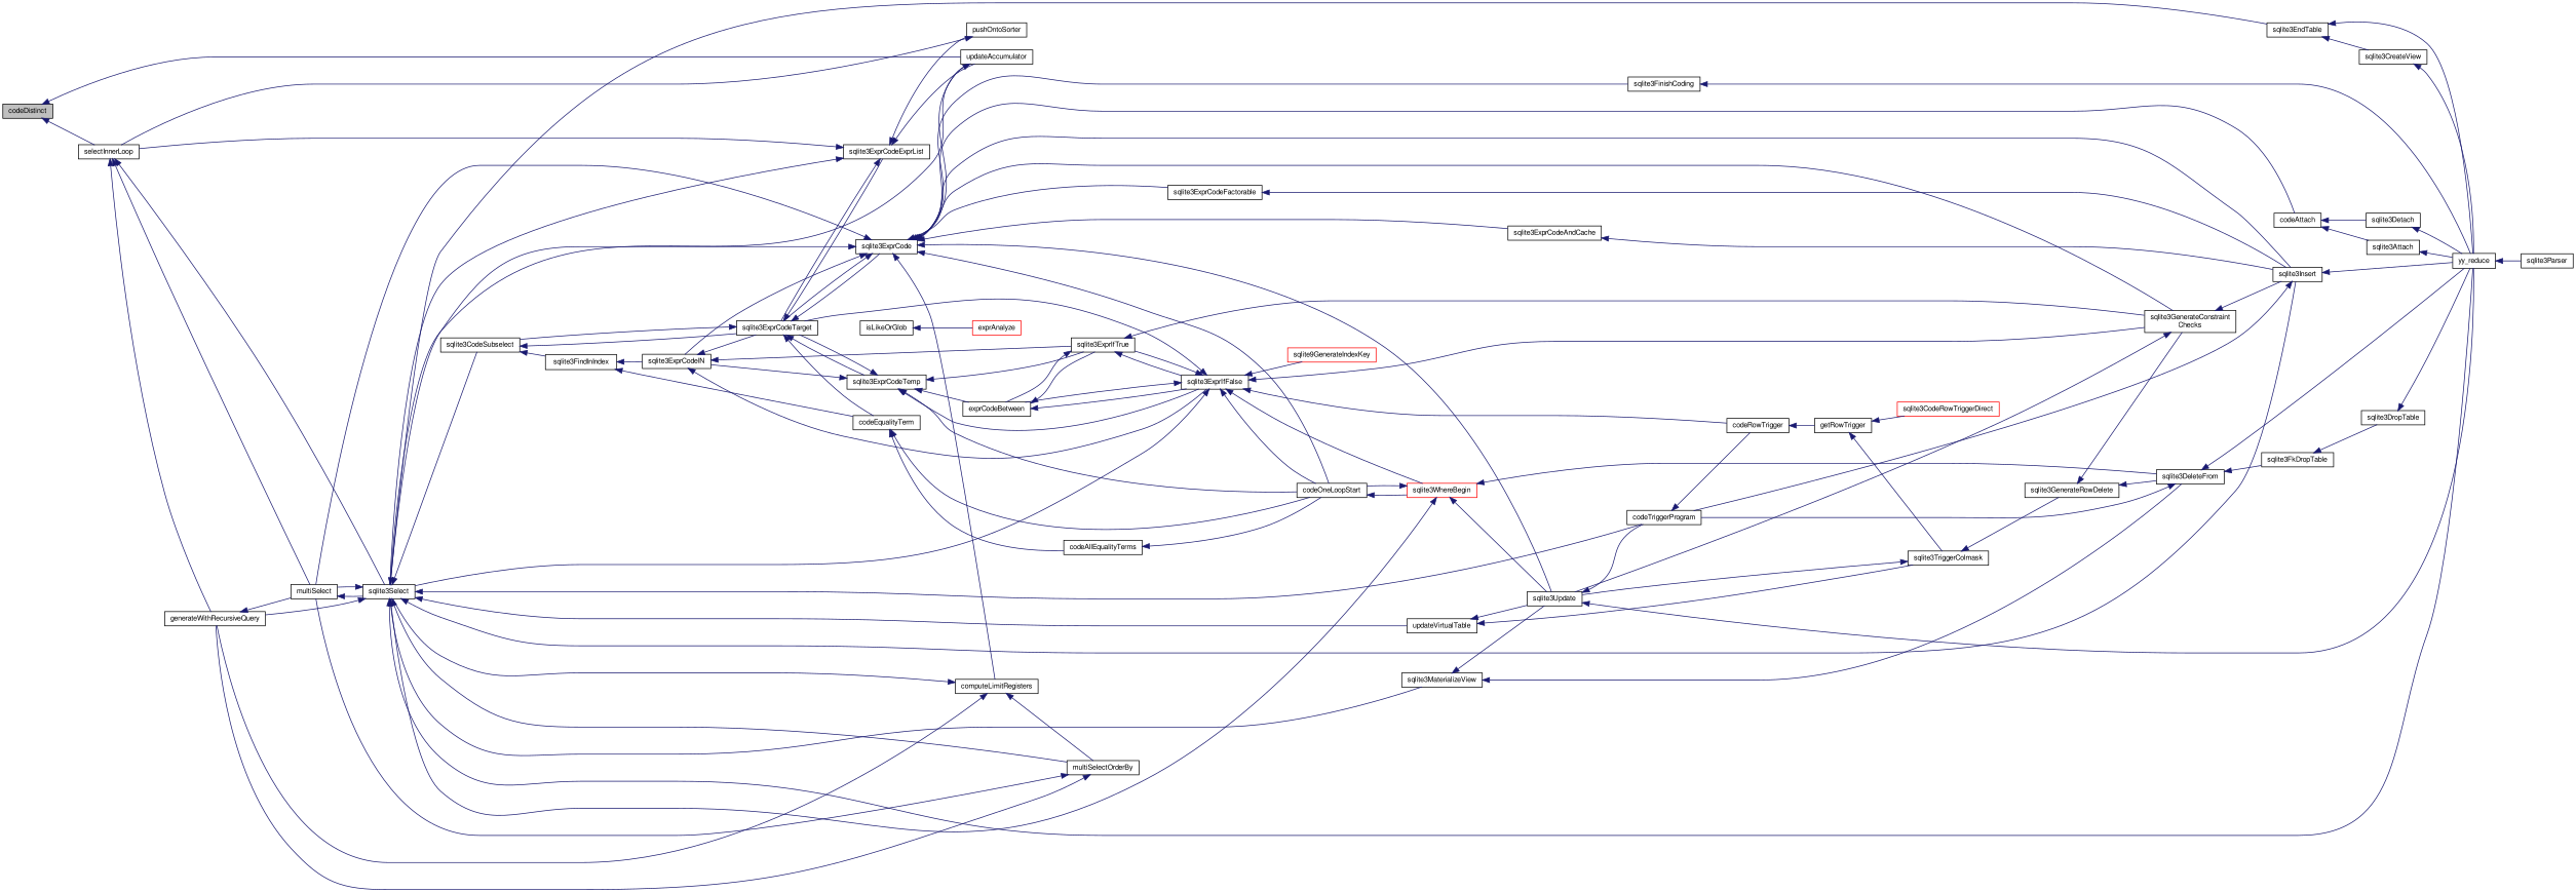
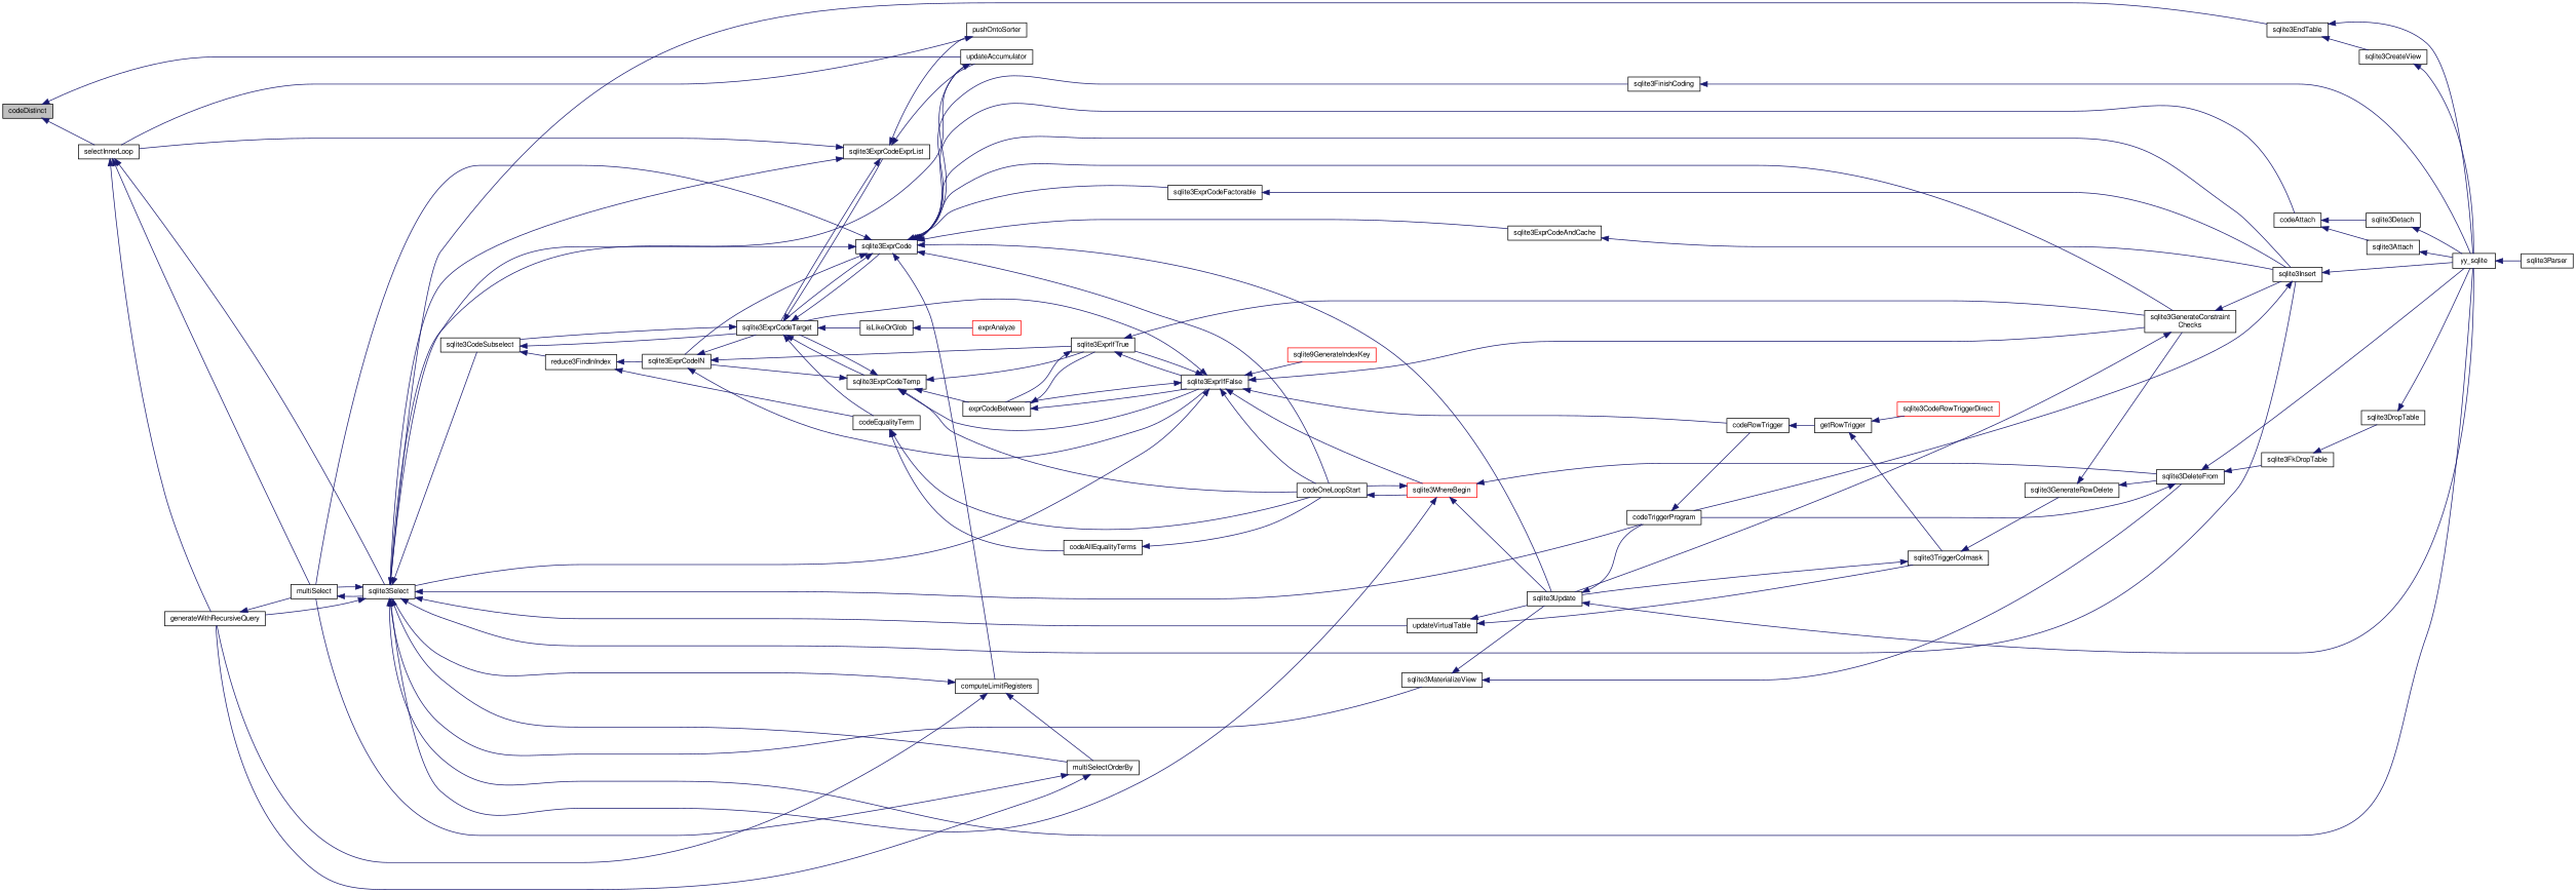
  digraph {
    rankdir=LR
    node [color=black fillcolor=white fontname=FreeSans fontsize=10 shape=record style=filled]
    edge [color=midnightblue dir=back fontname=FreeSans fontsize=10 labelfontname=FreeSans labelfontsize=10 style=solid]
    n1 [fillcolor=grey75 fontcolor=black height=0.2 label=codeDistinct width=0.4]
    n2 [height=0.2 label=selectInnerLoop width=0.4]
    n3 [height=0.2 label=updateAccumulator width=0.4]
    n4 [height=0.2 label=generateWithRecursiveQuery width=0.4]
    n5 [height=0.2 label=multiSelect width=0.4]
    n6 [height=0.2 label=sqlite3Select width=0.4]
    n7 [height=0.2 label=sqlite3CodeSubselect width=0.4]
    n8 [height=0.2 label=sqlite3Insert width=0.4]
    n9 [height=0.2 label=codeTriggerProgram width=0.4]
-   n10 [height=0.2 label=yy_reduce width=0.4]
+   n10 [height=0.2 label=yy_sqlite width=0.4]
    n11 [height=0.2 label=multiSelectOrderBy width=0.4]
    n12 [height=0.2 label=sqlite3EndTable width=0.4]
    n13 [height=0.2 label=sqlite3MaterializeView width=0.4]
    n14 [height=0.2 label=updateVirtualTable width=0.4]
-   n15 [height=0.2 label=sqlite3FindInIndex width=0.4]
+   n15 [height=0.2 label=reduce3FindInIndex width=0.4]
    n16 [height=0.2 label=sqlite3ExprCodeTarget width=0.4]
    n17 [height=0.2 label=codeRowTrigger width=0.4]
    n18 [height=0.2 label=sqlite3Parser width=0.4]
    n19 [height=0.2 label=sqlite3CreateView width=0.4]
    n20 [height=0.2 label=sqlite3Update width=0.4]
    n21 [height=0.2 label=sqlite3DeleteFrom width=0.4]
    n22 [height=0.2 label=sqlite3TriggerColmask width=0.4]
    n23 [height=0.2 label=sqlite3ExprCodeIN width=0.4]
    n24 [height=0.2 label=codeEqualityTerm width=0.4]
    n25 [height=0.2 label=sqlite3ExprCodeTemp width=0.4]
    n26 [height=0.2 label=sqlite3ExprCode width=0.4]
    n27 [height=0.2 label=sqlite3ExprCodeExprList width=0.4]
    n28 [height=0.2 label=isLikeOrGlob width=0.4]
    n29 [height=0.2 label=sqlite3ExprIfTrue width=0.4]
    n30 [height=0.2 label=sqlite3ExprIfFalse width=0.4]
    n31 [height=0.2 label=codeOneLoopStart width=0.4]
    n32 [height=0.2 label=codeAllEqualityTerms width=0.4]
    n33 [height=0.2 label=exprCodeBetween width=0.4]
    n34 [height=0.2 label="sqlite3GenerateConstraint\lChecks" width=0.4]
    n35 [color=red height=0.2 label=sqlite9GenerateIndexKey width=0.4]
    n36 [color=red height=0.2 label=sqlite3WhereBegin width=0.4]
    n37 [height=0.2 label=sqlite3ExprCodeFactorable width=0.4]
    n38 [height=0.2 label=sqlite3ExprCodeAndCache width=0.4]
    n39 [height=0.2 label=codeAttach width=0.4]
    n40 [height=0.2 label=sqlite3FinishCoding width=0.4]
    n41 [height=0.2 label=computeLimitRegisters width=0.4]
    n42 [height=0.2 label=pushOntoSorter width=0.4]
    n43 [color=red height=0.2 label=exprAnalyze width=0.4]
    n44 [height=0.2 label=getRowTrigger width=0.4]
    n45 [color=red height=0.2 label=sqlite3CodeRowTriggerDirect width=0.4]
    n46 [height=0.2 label=sqlite3GenerateRowDelete width=0.4]
    n47 [height=0.2 label=sqlite3FkDropTable width=0.4]
    n48 [height=0.2 label=sqlite3DropTable width=0.4]
    n49 [height=0.2 label=sqlite3Detach width=0.4]
    n50 [height=0.2 label=sqlite3Attach width=0.4]
    n1 -> n2
    n1 -> n3
    n2 -> n4
    n2 -> n5
    n2 -> n6
    n3 -> n6
    n4 -> n5
    n5 -> n6
    n6 -> n4
    n6 -> n5
    n6 -> n7
    n6 -> n8
    n6 -> n9
    n6 -> n10
    n6 -> n11
    n6 -> n12
    n6 -> n13
    n6 -> n14
    n7 -> n15
    n7 -> n16
    n8 -> n9
    n8 -> n10
    n9 -> n17
    n10 -> n18
    n11 -> n4
    n11 -> n5
    n12 -> n10
    n12 -> n19
    n13 -> n20
    n13 -> n21
    n14 -> n20
    n14 -> n22
    n15 -> n23
    n15 -> n24
    n16 -> n7
    n16 -> n24
    n16 -> n25
    n16 -> n26
    n16 -> n27
+   n16 -> n28
    n17 -> n44
    n19 -> n10
    n20 -> n9
    n20 -> n10
    n21 -> n9
    n21 -> n10
    n21 -> n47
    n22 -> n20
    n22 -> n46
    n23 -> n16
    n23 -> n29
    n23 -> n30
    n24 -> n31
    n24 -> n32
    n25 -> n16
    n25 -> n23
    n25 -> n29
    n25 -> n30
    n25 -> n31
    n25 -> n33
    n26 -> n3
    n26 -> n5
    n26 -> n6
    n26 -> n8
    n26 -> n16
    n26 -> n20
    n26 -> n23
    n26 -> n31
    n26 -> n34
    n26 -> n37
    n26 -> n38
    n26 -> n39
    n26 -> n40
    n26 -> n41
    n27 -> n2
    n27 -> n3
    n27 -> n6
    n27 -> n16
    n27 -> n42
    n28 -> n43
    n29 -> n30
    n29 -> n33
    n29 -> n34
    n30 -> n6
    n30 -> n16
    n30 -> n17
    n30 -> n29
    n30 -> n31
    n30 -> n33
    n30 -> n34
    n30 -> n35
    n30 -> n36
    n31 -> n36
    n32 -> n31
    n33 -> n29
    n33 -> n30
    n34 -> n8
    n34 -> n20
    n36 -> n6
    n36 -> n20
    n36 -> n21
    n36 -> n31
    n37 -> n8
    n38 -> n8
    n39 -> n49
    n39 -> n50
    n40 -> n10
    n41 -> n4
    n41 -> n6
    n41 -> n11
    n42 -> n2
    n44 -> n22
    n44 -> n45
    n46 -> n21
    n46 -> n34
    n47 -> n48
    n48 -> n10
    n49 -> n10
    n50 -> n10
  }
